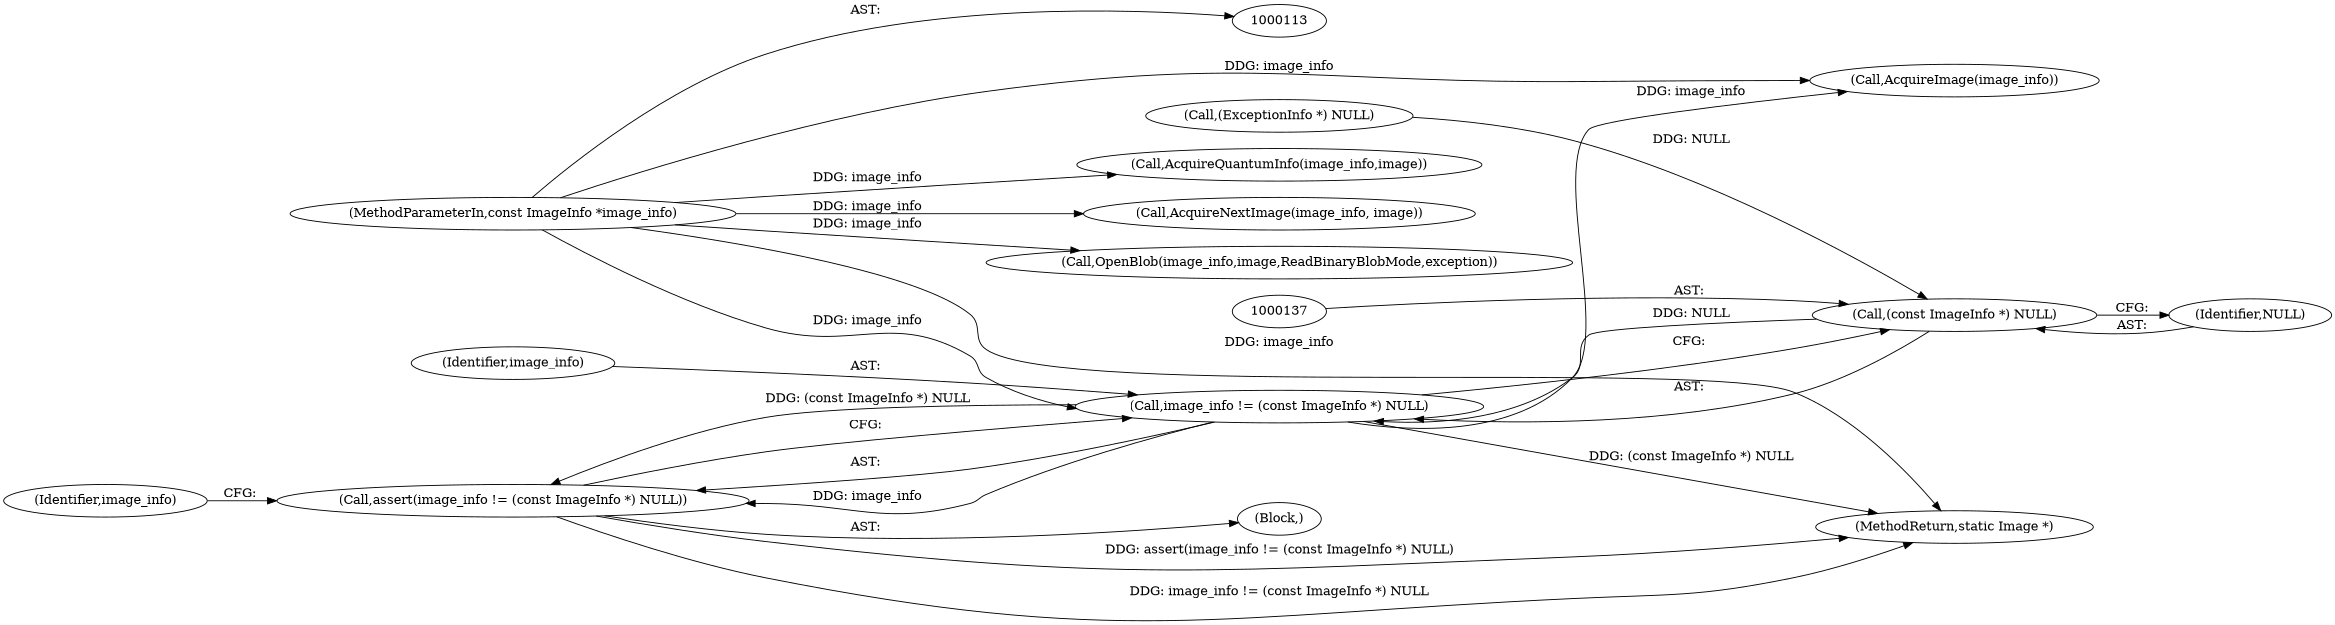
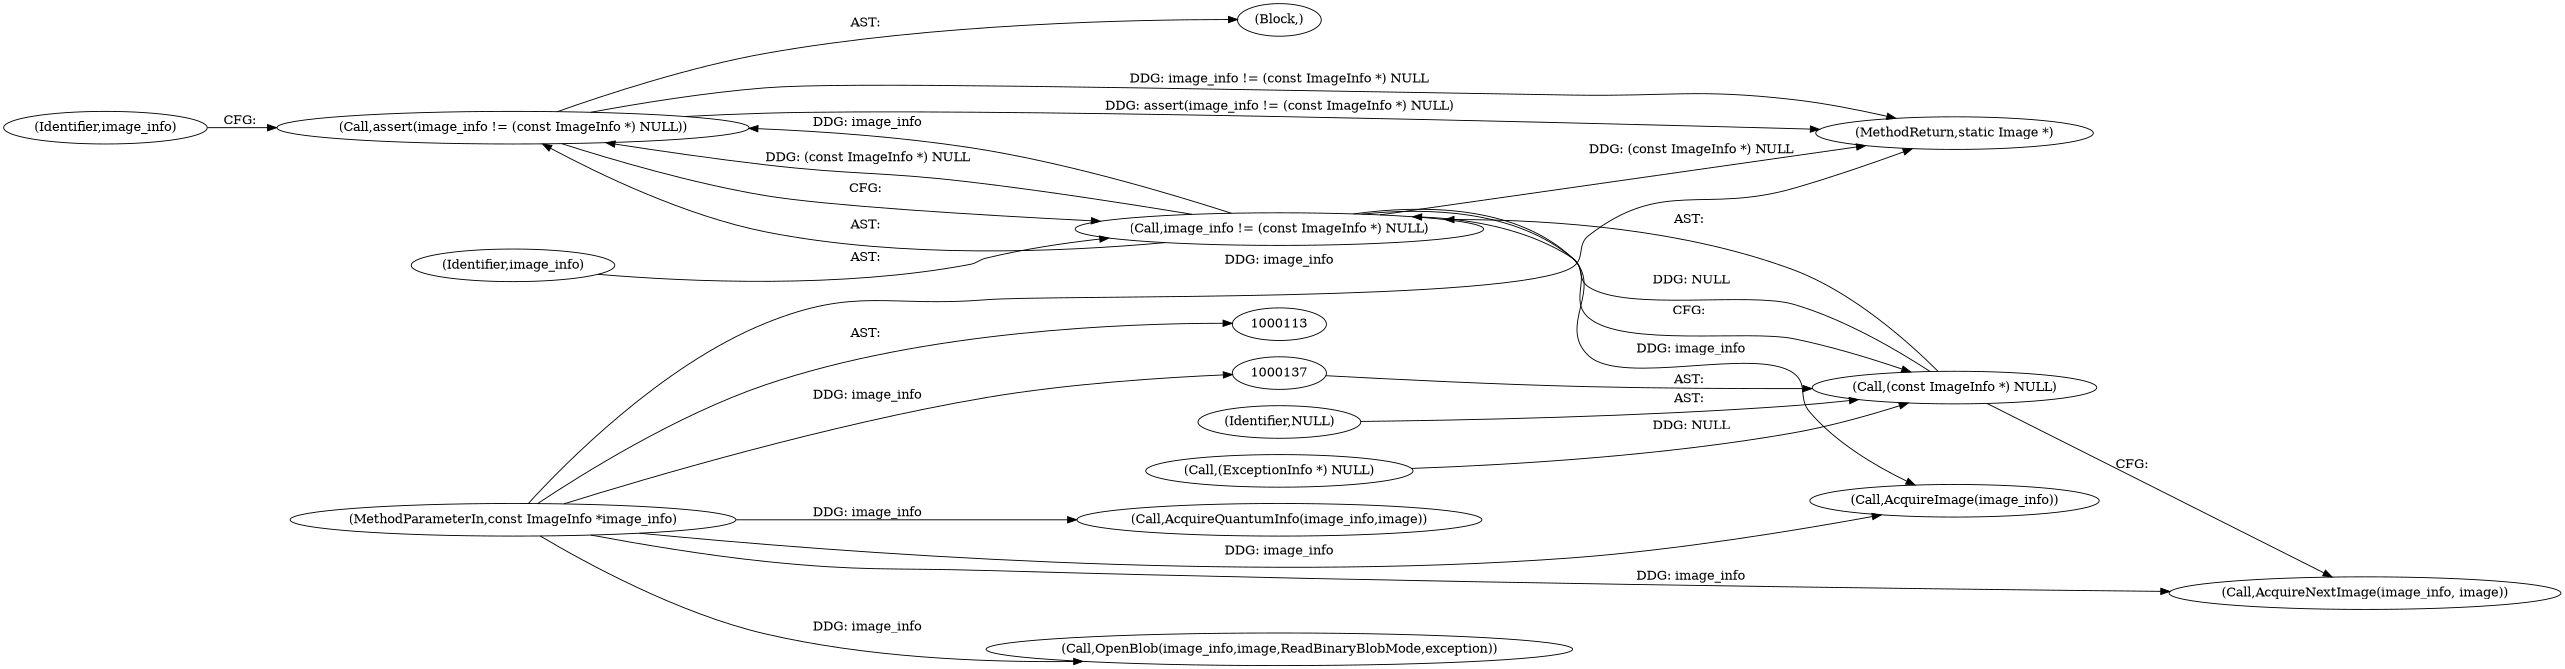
  digraph {
    rankdir=LR
    n1 [label="(Call,assert(image_info != (const ImageInfo *) NULL))"]
    n2 [label="(Call,image_info != (const ImageInfo *) NULL)"]
    n3 [label="(MethodReturn,static Image *)"]
    n4 [label="(Block,)"]
    n5 [label="(Call,(const ImageInfo *) NULL)"]
    n6 [label="(Call,AcquireImage(image_info))"]
    n7 [label="(Identifier,NULL)"]
    n8 [label="(MethodParameterIn,const ImageInfo *image_info)"]
    n9 [label="(Call,AcquireQuantumInfo(image_info,image))"]
    n10 [label="(Call,AcquireNextImage(image_info, image))"]
    n11 [label="(Call,OpenBlob(image_info,image,ReadBinaryBlobMode,exception))"]
    1000113
    n13 [label="(Call,(ExceptionInfo *) NULL)"]
    n14 [label="(Identifier,image_info)"]
    n15 [label="(Identifier,image_info)"]
    1000137
    n1 -> n2 [label="CFG: "]
    n1 -> n3 [label="DDG: image_info != (const ImageInfo *) NULL"]
    n1 -> n3 [label="DDG: assert(image_info != (const ImageInfo *) NULL)"]
    n1 -> n4 [label="AST: "]
    n2 -> n1 [label="AST: "]
    n2 -> n1 [label="DDG: image_info"]
    n2 -> n1 [label="DDG: (const ImageInfo *) NULL"]
    n2 -> n3 [label="DDG: (const ImageInfo *) NULL"]
    n2 -> n5 [label="CFG: "]
    n2 -> n6 [label="DDG: image_info"]
    n5 -> n2 [label="AST: "]
    n5 -> n2 [label="DDG: NULL"]
-   n5 -> n7 [label="CFG: "]
+   n5 -> n10 [label="CFG: "]
    n7 -> n5 [label="AST: "]
-   n8 -> n2 [label="DDG: image_info"]
+   n8 -> 1000137 [label="DDG: image_info"]
    n8 -> n3 [label="DDG: image_info"]
    n8 -> n6 [label="DDG: image_info"]
    n8 -> n9 [label="DDG: image_info"]
    n8 -> n10 [label="DDG: image_info"]
    n8 -> n11 [label="DDG: image_info"]
    n8 -> 1000113 [label="AST: "]
    n13 -> n5 [label="DDG: NULL"]
    n14 -> n2 [label="AST: "]
    n15 -> n1 [label="CFG: "]
    1000137 -> n5 [label="AST: "]
  }
